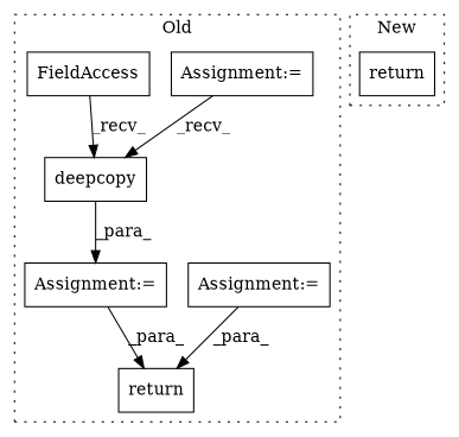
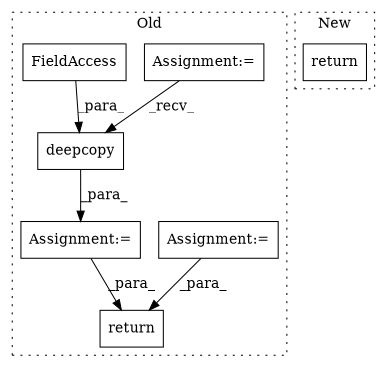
  digraph {
    node [a=7 l=7 shape=box]
    n1 [a=32 l="9,1" label=deepcopy s="1291,1310"]
    n2 [a=41 label=return s=1562]
    n3 [l=4 label="Assignment:=" s=1242]
    n4 [l=1 label="Assignment:=" s=1285]
    n5 [l=1 label="Assignment:=" s=1402]
    n6 [a=22 l=10 label=FieldAccess s=1300]
    n7 [a=41 label=return s=1734]
    subgraph cluster_1 {
      label=Old
      style=dotted
      n1
      n2
      n3
      n4
      n5
      n6
    }
    subgraph cluster_2 {
      label=New
      style=dotted
      n7
    }
    n1 -> n4 [label=_para_]
    n3 -> n1 [label=_recv_]
    n4 -> n2 [label=_para_]
    n5 -> n2 [label=_para_]
-   n6 -> n1 [label=_recv_]
+   n6 -> n1 [label=_para_]
  }
